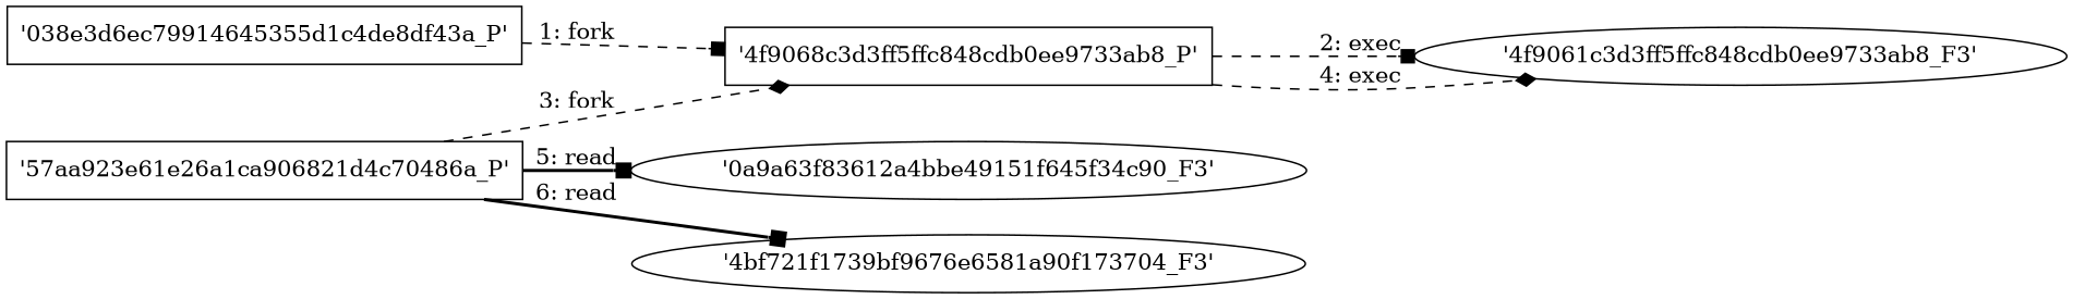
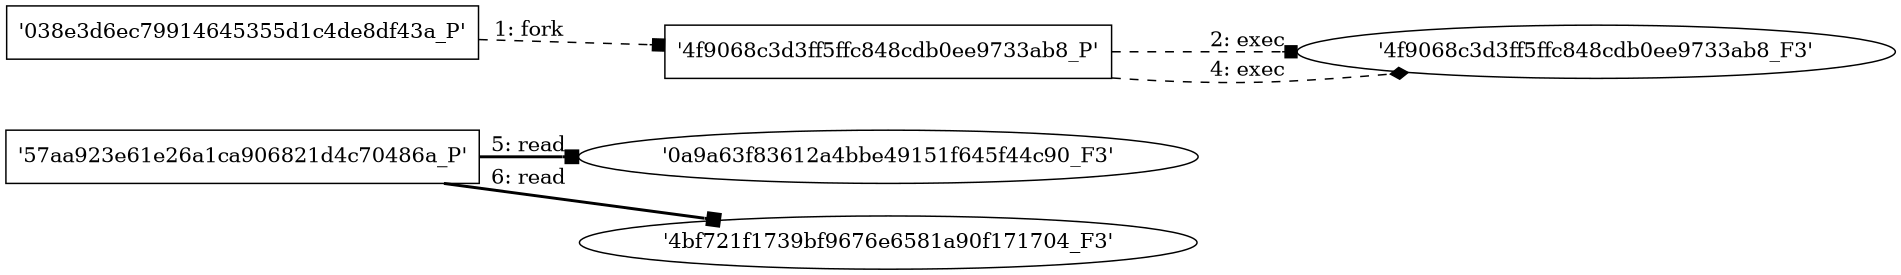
  digraph {
    engine=neato
    fixedsize=false
    fontsize=10
    nodesep=0.3
    rankdir=LR
    ranksep=0
    splines=true
    node [node_type=Process shape=box]
    edge [arrowhead=box style=dashed]
    "'038e3d6ec79914645355d1c4de8df43a_P'"
    "'4f9068c3d3ff5ffc848cdb0ee9733ab8_P'"
-   "'4f9068c3d3ff5ffc848cdb0ee9733ab8_F3'" [node_type=File shape=ellipse label="'4f9061c3d3ff5ffc848cdb0ee9733ab8_F3'"]
+   "'4f9068c3d3ff5ffc848cdb0ee9733ab8_F3'" [node_type=File shape=ellipse]
    "'57aa923e61e26a1ca906821d4c70486a_P'"
-   "'0a9a63f83612a4bbe49151f645f34c90_F3'" [node_type=file shape=ellipse]
-   "'4bf721f1739bf9676e6581a90f173704_F3'" [node_type=file shape=ellipse]
+   "'0a9a63f83612a4bbe49151f645f34c90_F3'" [node_type=file shape=ellipse label="'0a9a63f83612a4bbe49151f645f44c90_F3'"]
+   "'4bf721f1739bf9676e6581a90f173704_F3'" [node_type=file shape=ellipse label="'4bf721f1739bf9676e6581a90f171704_F3'"]
    "'038e3d6ec79914645355d1c4de8df43a_P'" -> "'4f9068c3d3ff5ffc848cdb0ee9733ab8_P'" [label="1: fork"]
    "'4f9068c3d3ff5ffc848cdb0ee9733ab8_P'" -> "'4f9068c3d3ff5ffc848cdb0ee9733ab8_F3'" [label="2: exec"]
    "'4f9068c3d3ff5ffc848cdb0ee9733ab8_P'" -> "'4f9068c3d3ff5ffc848cdb0ee9733ab8_F3'" [arrowhead=diamond label="4: exec"]
-   "'57aa923e61e26a1ca906821d4c70486a_P'" -> "'4f9068c3d3ff5ffc848cdb0ee9733ab8_P'" [arrowhead=diamond label="3: fork"]
    "'57aa923e61e26a1ca906821d4c70486a_P'" -> "'0a9a63f83612a4bbe49151f645f34c90_F3'" [label="5: read" style=bold]
    "'57aa923e61e26a1ca906821d4c70486a_P'" -> "'4bf721f1739bf9676e6581a90f173704_F3'" [label="6: read" style=bold]
  }
